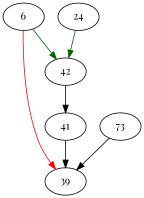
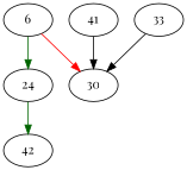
  strict digraph {
    fontname="Playfair Display"
    node [fontname="Playfair Display"]
    edge [fontname="Playfair Display"]
    6 [entry=true]
    24
-   39
+   39 [label=30]
    n4 [label=42]
    41
-   33 [label=73]
-   6 -> n4 [color=darkgreen cond=true]
+   33
+   6 -> 24 [color=darkgreen cond=true]
    6 -> 39 [color=red cond=false]
    24 -> n4 [color=darkgreen cond=true]
-   n4 -> 41
    41 -> 39
    33 -> 39
  }
